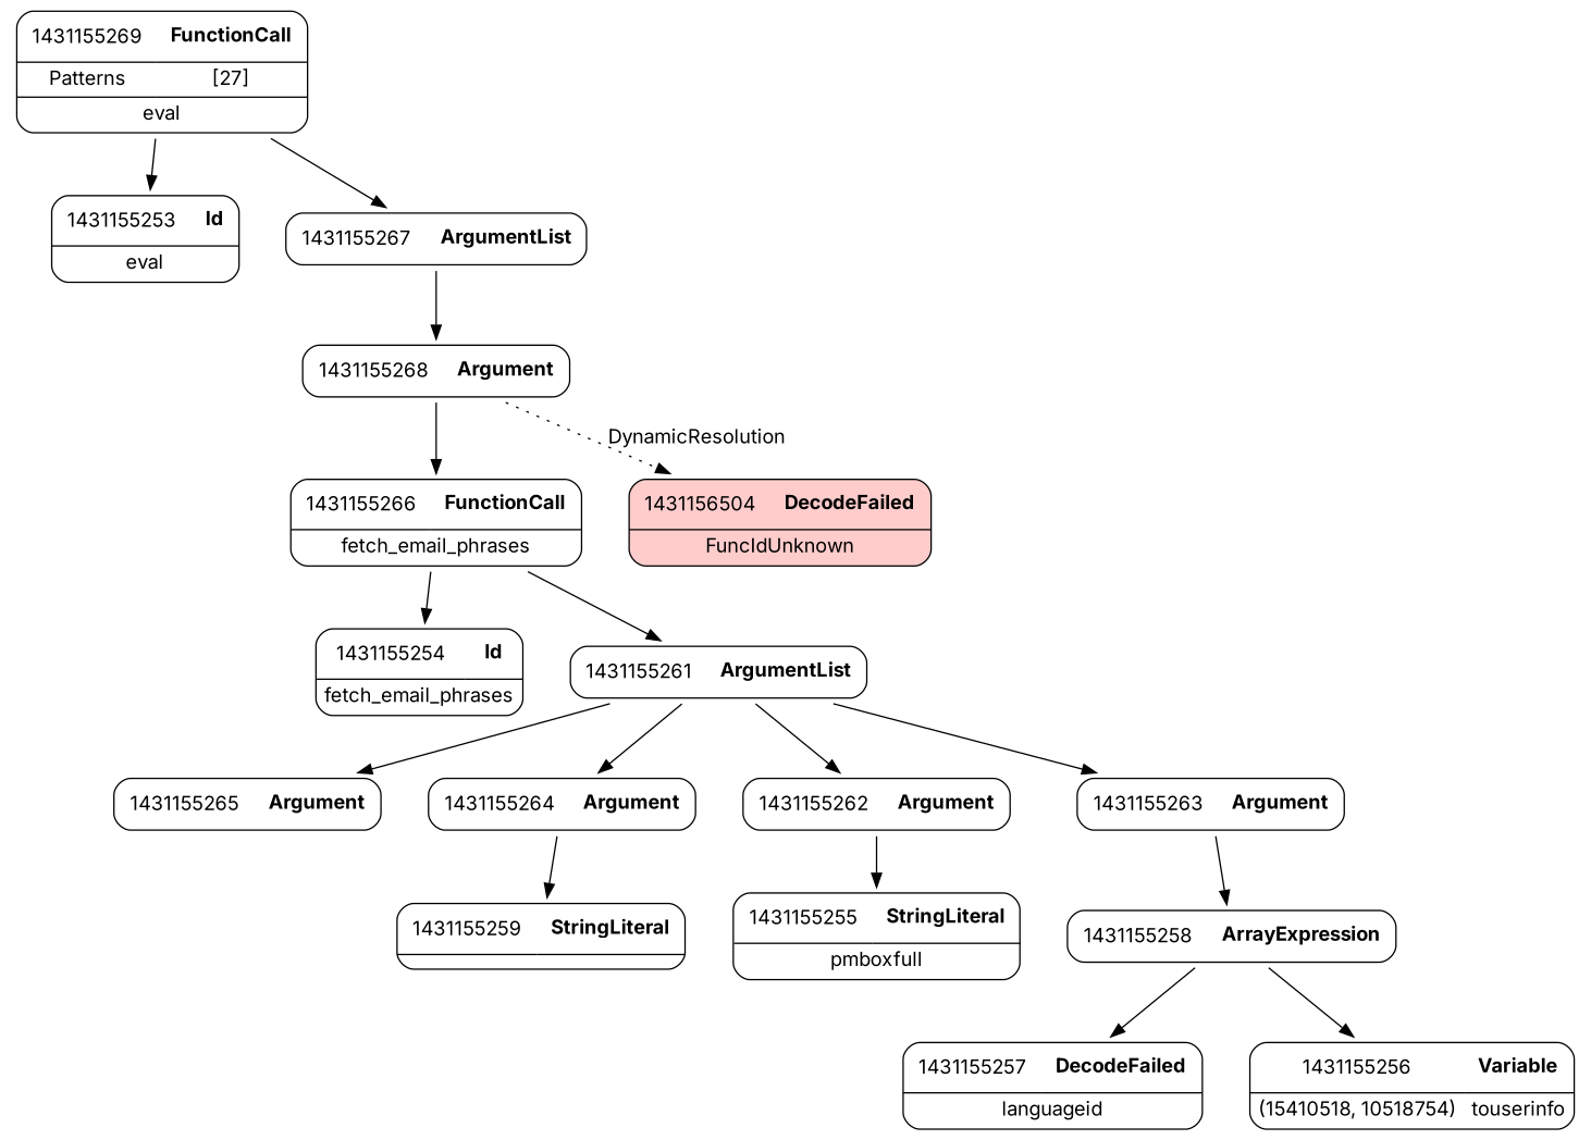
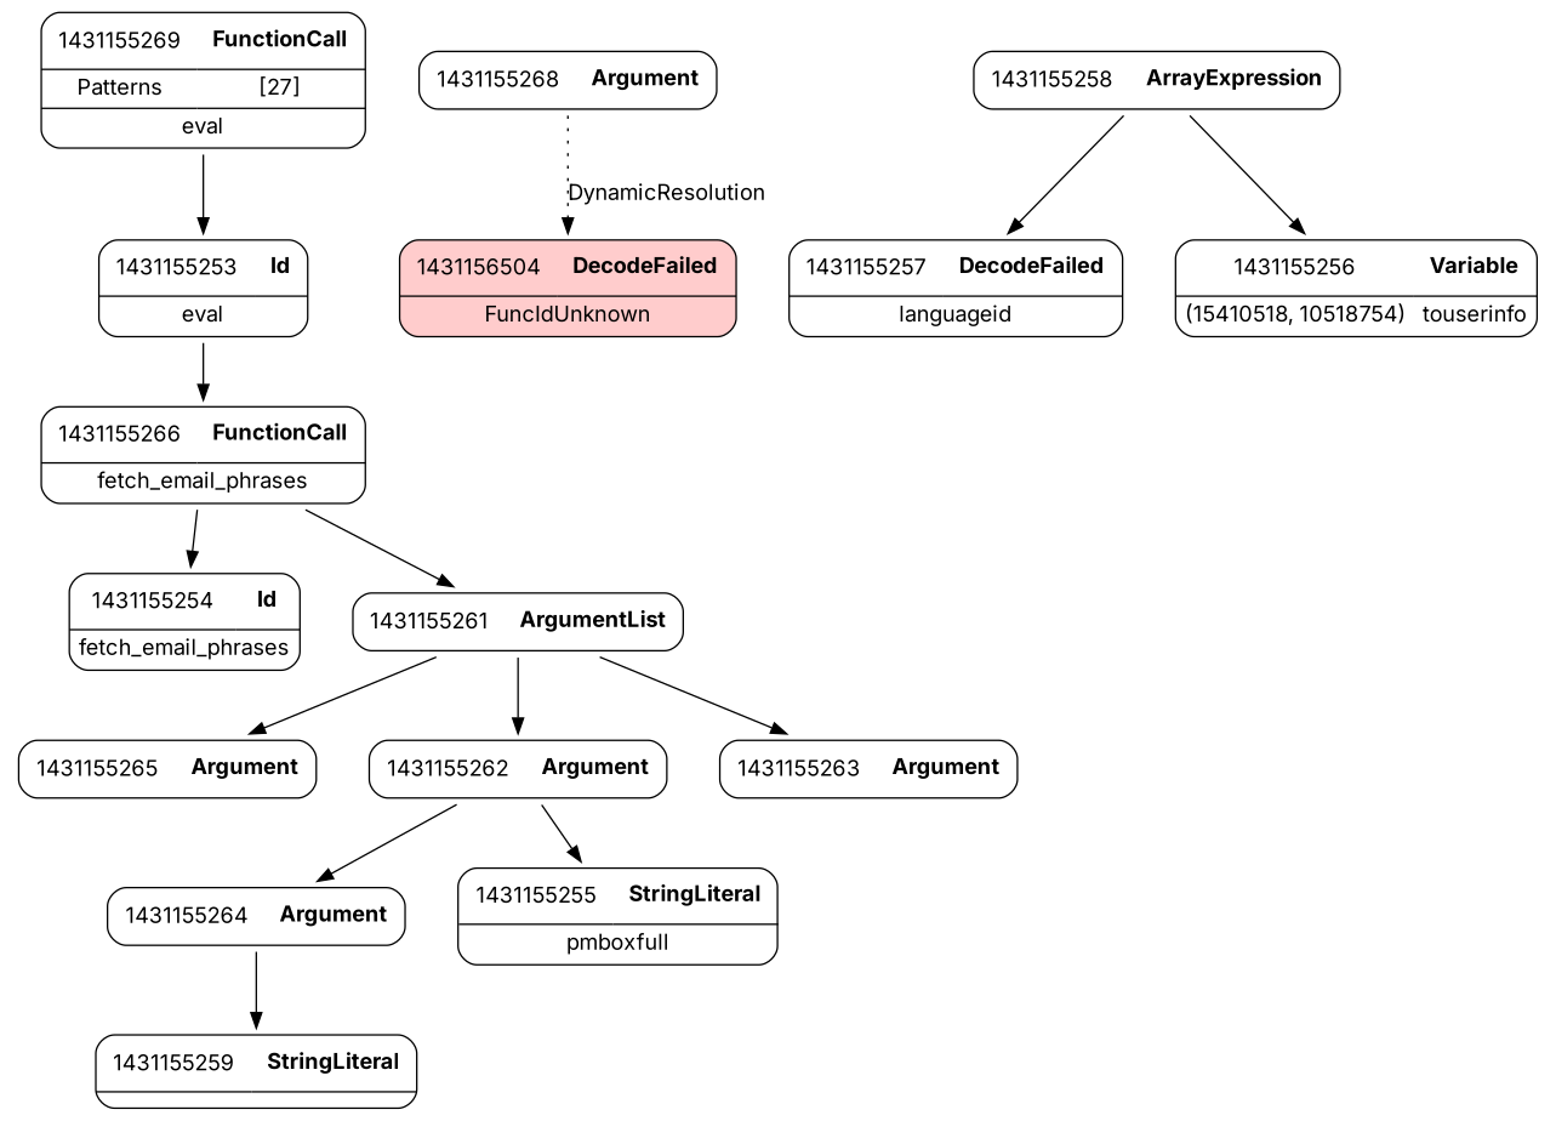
  digraph {
    fontname=Inter
    node [fontname=Inter shape=none]
    edge [fontname=Inter weight=2]
    n1 [label=<<TABLE border='1' cellspacing='0' cellpadding='10' style='rounded' ><TR><TD border='0'>1431155269</TD><TD border='0'><B>FunctionCall</B></TD></TR><HR/><TR><TD border='0' cellpadding='5'>Patterns</TD><TD border='0' cellpadding='5'>[27]</TD></TR><HR/><TR><TD border='0' cellpadding='5' colspan='2'>eval</TD></TR></TABLE>>]
    n2 [label=<<TABLE border='1' cellspacing='0' cellpadding='10' style='rounded' ><TR><TD border='0'>1431155253</TD><TD border='0'><B>Id</B></TD></TR><HR/><TR><TD border='0' cellpadding='5' colspan='2'>eval</TD></TR></TABLE>>]
-   n3 [label=<<TABLE border='1' cellspacing='0' cellpadding='10' style='rounded' ><TR><TD border='0'>1431155267</TD><TD border='0'><B>ArgumentList</B></TD></TR></TABLE>>]
    n4 [label=<<TABLE border='1' cellspacing='0' cellpadding='10' style='rounded' ><TR><TD border='0'>1431155268</TD><TD border='0'><B>Argument</B></TD></TR></TABLE>>]
    n5 [label=<<TABLE border='1' cellspacing='0' cellpadding='10' style='rounded' ><TR><TD border='0'>1431155266</TD><TD border='0'><B>FunctionCall</B></TD></TR><HR/><TR><TD border='0' cellpadding='5' colspan='2'>fetch_email_phrases</TD></TR></TABLE>>]
    n6 [label=<<TABLE border='1' cellspacing='0' cellpadding='10' style='rounded' bgcolor='#FFCCCC' ><TR><TD border='0'>1431156504</TD><TD border='0'><B>DecodeFailed</B></TD></TR><HR/><TR><TD border='0' cellpadding='5' colspan='2'>FuncIdUnknown</TD></TR></TABLE>>]
    n7 [label=<<TABLE border='1' cellspacing='0' cellpadding='10' style='rounded' ><TR><TD border='0'>1431155254</TD><TD border='0'><B>Id</B></TD></TR><HR/><TR><TD border='0' cellpadding='5' colspan='2'>fetch_email_phrases</TD></TR></TABLE>>]
    n8 [label=<<TABLE border='1' cellspacing='0' cellpadding='10' style='rounded' ><TR><TD border='0'>1431155261</TD><TD border='0'><B>ArgumentList</B></TD></TR></TABLE>>]
    n9 [label=<<TABLE border='1' cellspacing='0' cellpadding='10' style='rounded' ><TR><TD border='0'>1431155265</TD><TD border='0'><B>Argument</B></TD></TR></TABLE>>]
    n10 [label=<<TABLE border='1' cellspacing='0' cellpadding='10' style='rounded' ><TR><TD border='0'>1431155264</TD><TD border='0'><B>Argument</B></TD></TR></TABLE>>]
    n11 [label=<<TABLE border='1' cellspacing='0' cellpadding='10' style='rounded' ><TR><TD border='0'>1431155262</TD><TD border='0'><B>Argument</B></TD></TR></TABLE>>]
    n12 [label=<<TABLE border='1' cellspacing='0' cellpadding='10' style='rounded' ><TR><TD border='0'>1431155263</TD><TD border='0'><B>Argument</B></TD></TR></TABLE>>]
    n13 [label=<<TABLE border='1' cellspacing='0' cellpadding='10' style='rounded' ><TR><TD border='0'>1431155259</TD><TD border='0'><B>StringLiteral</B></TD></TR><HR/><TR><TD border='0' cellpadding='5' colspan='2'></TD></TR></TABLE>>]
    n14 [label=<<TABLE border='1' cellspacing='0' cellpadding='10' style='rounded' ><TR><TD border='0'>1431155255</TD><TD border='0'><B>StringLiteral</B></TD></TR><HR/><TR><TD border='0' cellpadding='5' colspan='2'>pmboxfull</TD></TR></TABLE>>]
    n15 [label=<<TABLE border='1' cellspacing='0' cellpadding='10' style='rounded' ><TR><TD border='0'>1431155258</TD><TD border='0'><B>ArrayExpression</B></TD></TR></TABLE>>]
    n16 [label=<<TABLE border='1' cellspacing='0' cellpadding='10' style='rounded' ><TR><TD border='0'>1431155257</TD><TD border='0'><B>DecodeFailed</B></TD></TR><HR/><TR><TD border='0' cellpadding='5' colspan='2'>languageid</TD></TR></TABLE>>]
    n17 [label=<<TABLE border='1' cellspacing='0' cellpadding='10' style='rounded' ><TR><TD border='0'>1431155256</TD><TD border='0'><B>Variable</B></TD></TR><HR/><TR><TD border='0' cellpadding='5'>(15410518, 10518754)</TD><TD border='0' cellpadding='5'>touserinfo</TD></TR></TABLE>>]
    n1 -> n2
-   n1 -> n3
-   n3 -> n4
-   n4 -> n5
+   n2 -> n5
    n4 -> n6 [label=DynamicResolution style=dotted weight=""]
    n5 -> n7
    n5 -> n8
    n8 -> n9
-   n8 -> n10
+   n11 -> n10
    n8 -> n11
    n8 -> n12
    n10 -> n13
    n11 -> n14
-   n12 -> n15
    n15 -> n16
    n15 -> n17
  }
